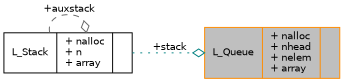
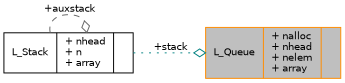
  digraph {
    rankdir=LR
    node [fontname=Helvetica fontsize=10 shape=record style=filled]
    edge [arrowhead=odiamond fontname=Helvetica fontsize=10 labelfontname=Helvetica labelfontsize=10]
    n1 [color=darkorange fillcolor=grey75 fontcolor=black height=0.2 label="{L_Queue\n|+ nalloc\l+ nhead\l+ nelem\l+ array\l|}" width=0.4]
-   n2 [color=black fillcolor=white height=0.2 label="{L_Stack\n|+ nalloc\l+ n\l+ array\l|}" width=0.4]
+   n2 [color=black fillcolor=white height=0.2 label="{L_Stack\n|+ nhead\l+ n\l+ array\l|}" width=0.4]
    n2 -> n1 [color=teal label=" +stack" style=dotted]
    n2 -> n2 [color=gray40 label=" +auxstack" style=dashed]
  }
